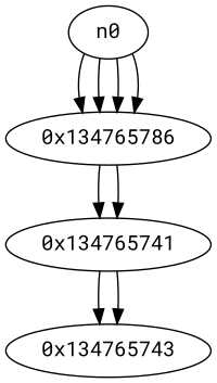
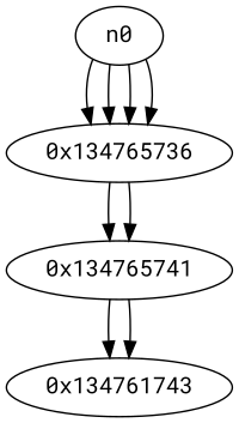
  digraph {
    fontname="Roboto Mono"
    node [fontname="Roboto Mono"]
    edge [fontname="Roboto Mono"]
-   n1 [label="0x134765786"]
+   n1 [label="0x134765736"]
    n2 [label="0x134765741"]
-   n3 [label="0x134765743"]
+   n3 [label="0x134761743"]
    n0
    n1 -> n2
    n1 -> n2
    n2 -> n3
    n2 -> n3
    n0 -> n1
    n0 -> n1
    n0 -> n1
    n0 -> n1
  }
